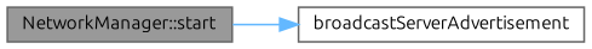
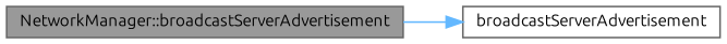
  digraph {
    rankdir=LR
    fontname=Ubuntu
    node [fontname=Ubuntu fontsize=10 shape=box style=filled]
-   n1 [color=gray40 fillcolor=grey60 fontcolor=black height=0.2 label="NetworkManager::start" width=0.4]
+   n1 [color=gray40 fillcolor=grey60 fontcolor=black height=0.2 label="NetworkManager::broadcastServerAdvertisement" width=0.4]
    n2 [color=grey40 fillcolor=white height=0.2 label=broadcastServerAdvertisement width=0.4]
    n1 -> n2 [color=steelblue1 fontname=Ubuntu fontsize=10 labelfontname=Helvetica labelfontsize=10 style=solid]
  }
